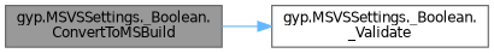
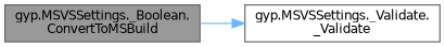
  digraph {
    rankdir=LR
    node [fontname=Helvetica fontsize=10 shape=box style=filled]
    n1 [color=gray40 fillcolor=grey60 fontcolor=black height=0.2 label="gyp.MSVSSettings._Boolean.\lConvertToMSBuild" width=0.4]
-   n2 [color=grey40 fillcolor=white height=0.2 label="gyp.MSVSSettings._Boolean.\l_Validate" width=0.4]
+   n2 [color=grey40 fillcolor=white height=0.2 label="gyp.MSVSSettings._Validate.\l_Validate" width=0.4]
    n1 -> n2 [color=steelblue1 fontname=Helvetica fontsize=10 labelfontname=Helvetica labelfontsize=10 style=solid]
  }
